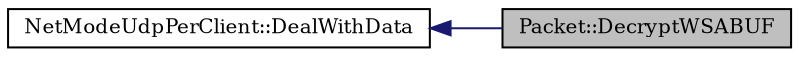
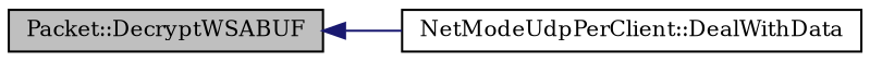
  digraph {
    rankdir=LR
    fontname="DejaVu Serif"
    node [color=black fontname="DejaVu Serif" fontsize=10 shape=record style=filled]
    n1 [fillcolor=grey75 fontcolor=black height=0.2 label="Packet::DecryptWSABUF" width=0.4]
    n2 [fillcolor=white height=0.2 label="NetModeUdpPerClient::DealWithData" width=0.4]
-   n2 -> n1 [color=midnightblue dir=back fontname="DejaVu Serif" fontsize=10 labelfontname=FreeSans labelfontsize=10 style=solid]
+   n1 -> n2 [color=midnightblue dir=back fontname="DejaVu Serif" fontsize=10 labelfontname=FreeSans labelfontsize=10 style=solid]
  }
